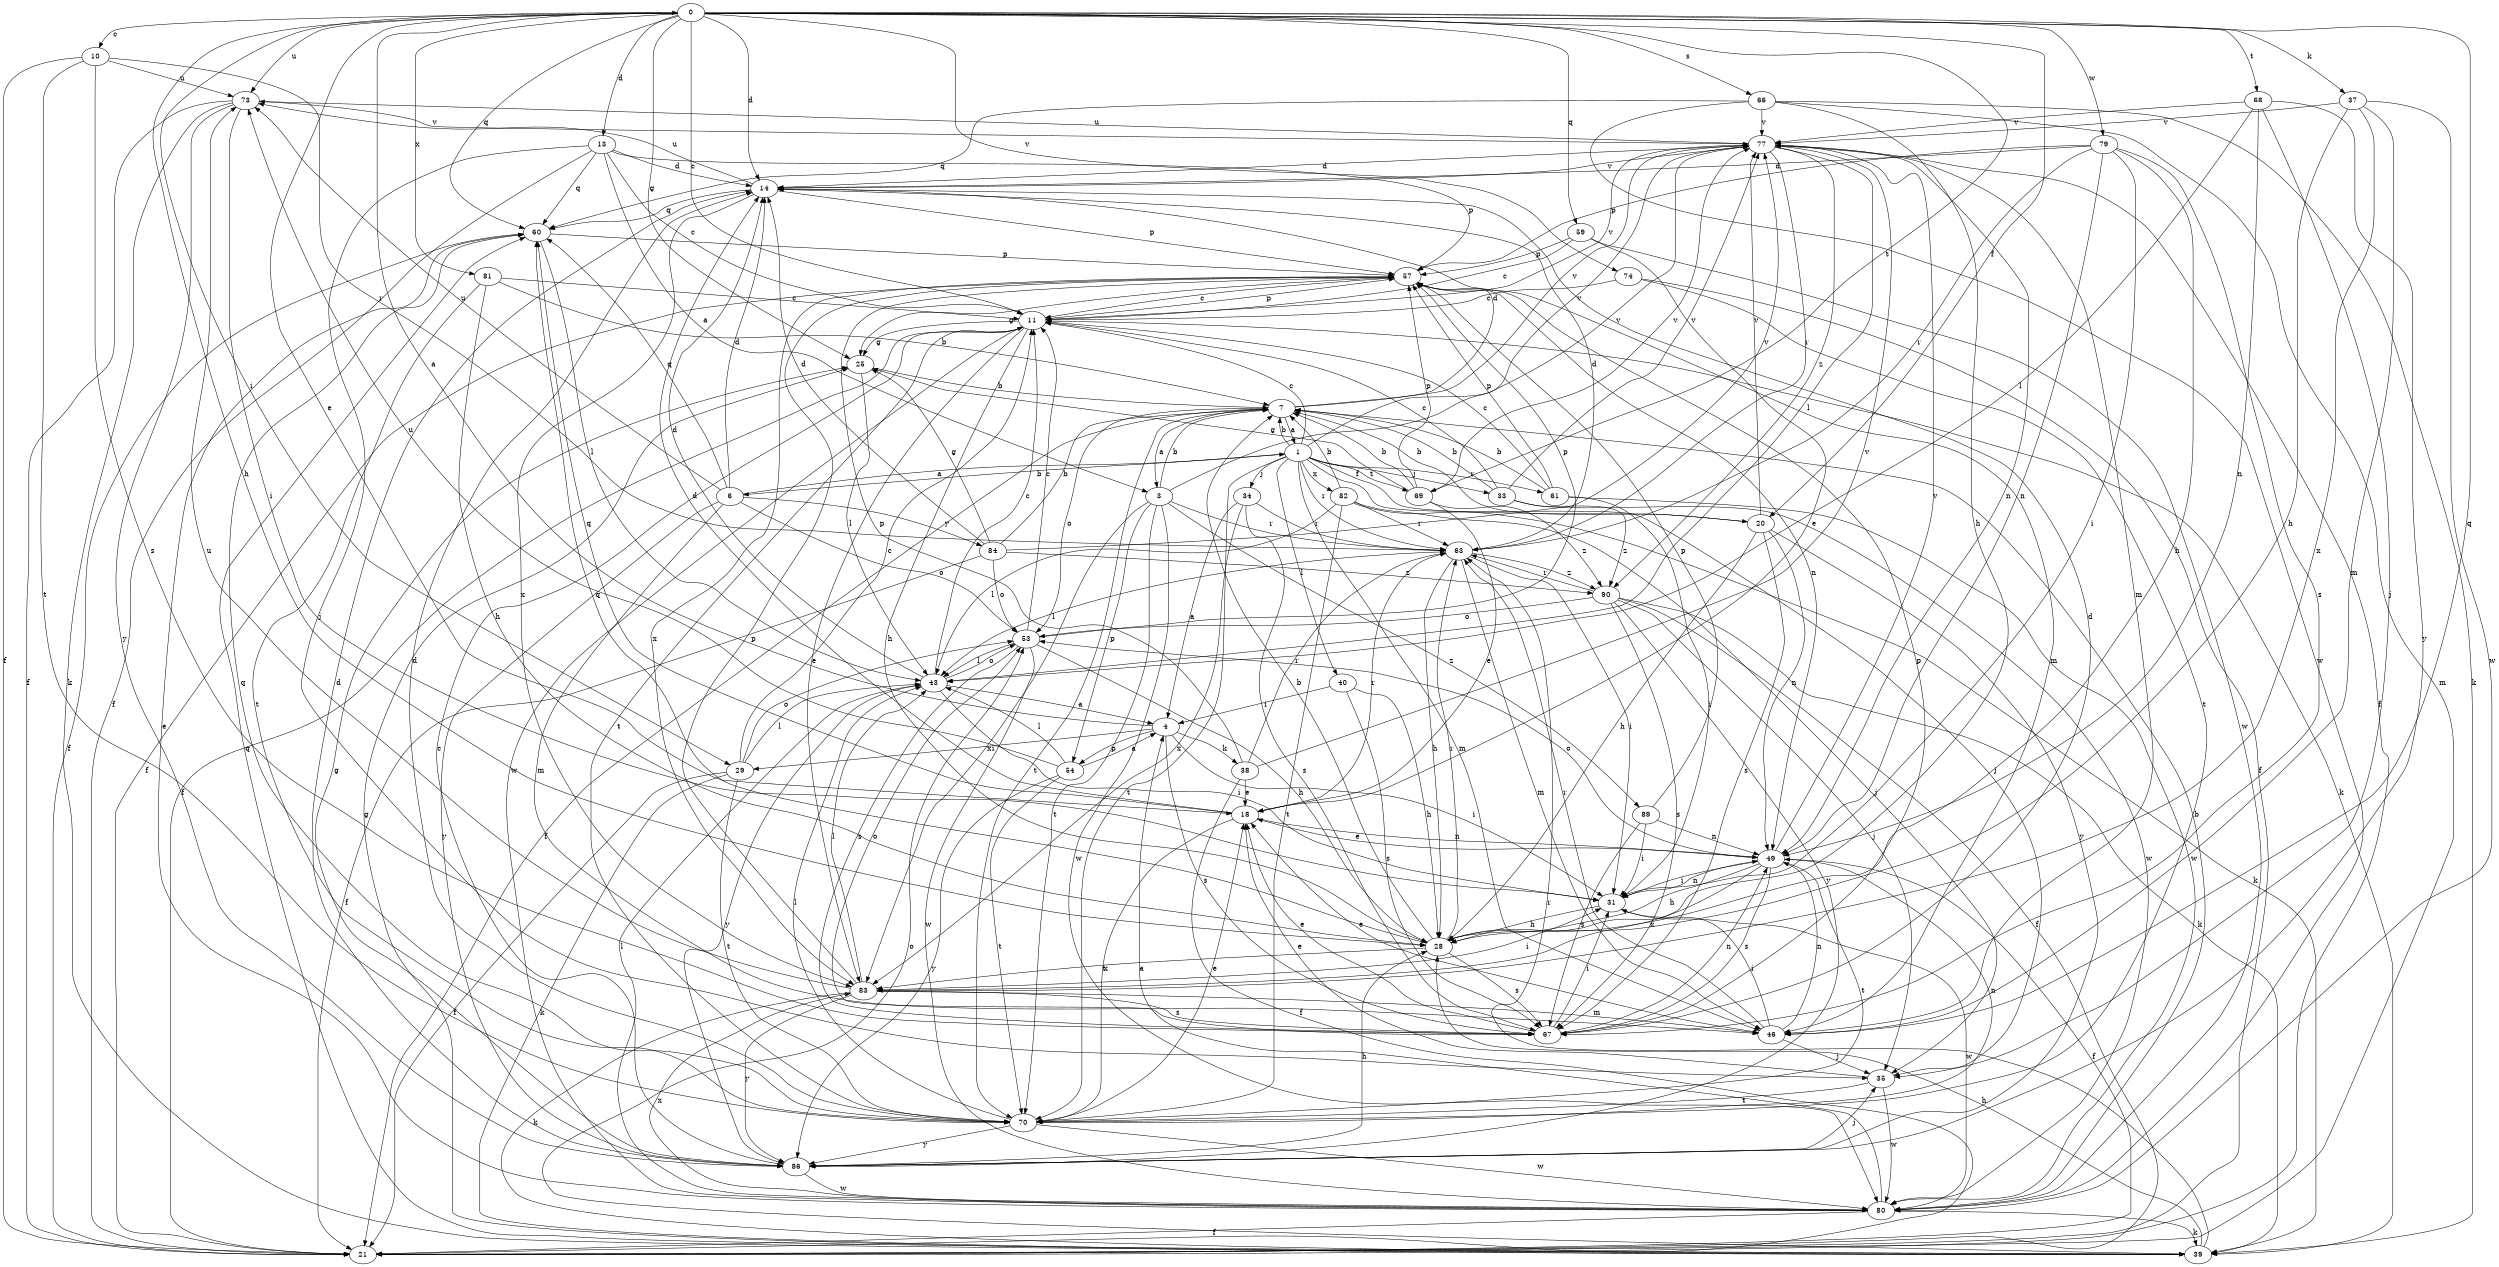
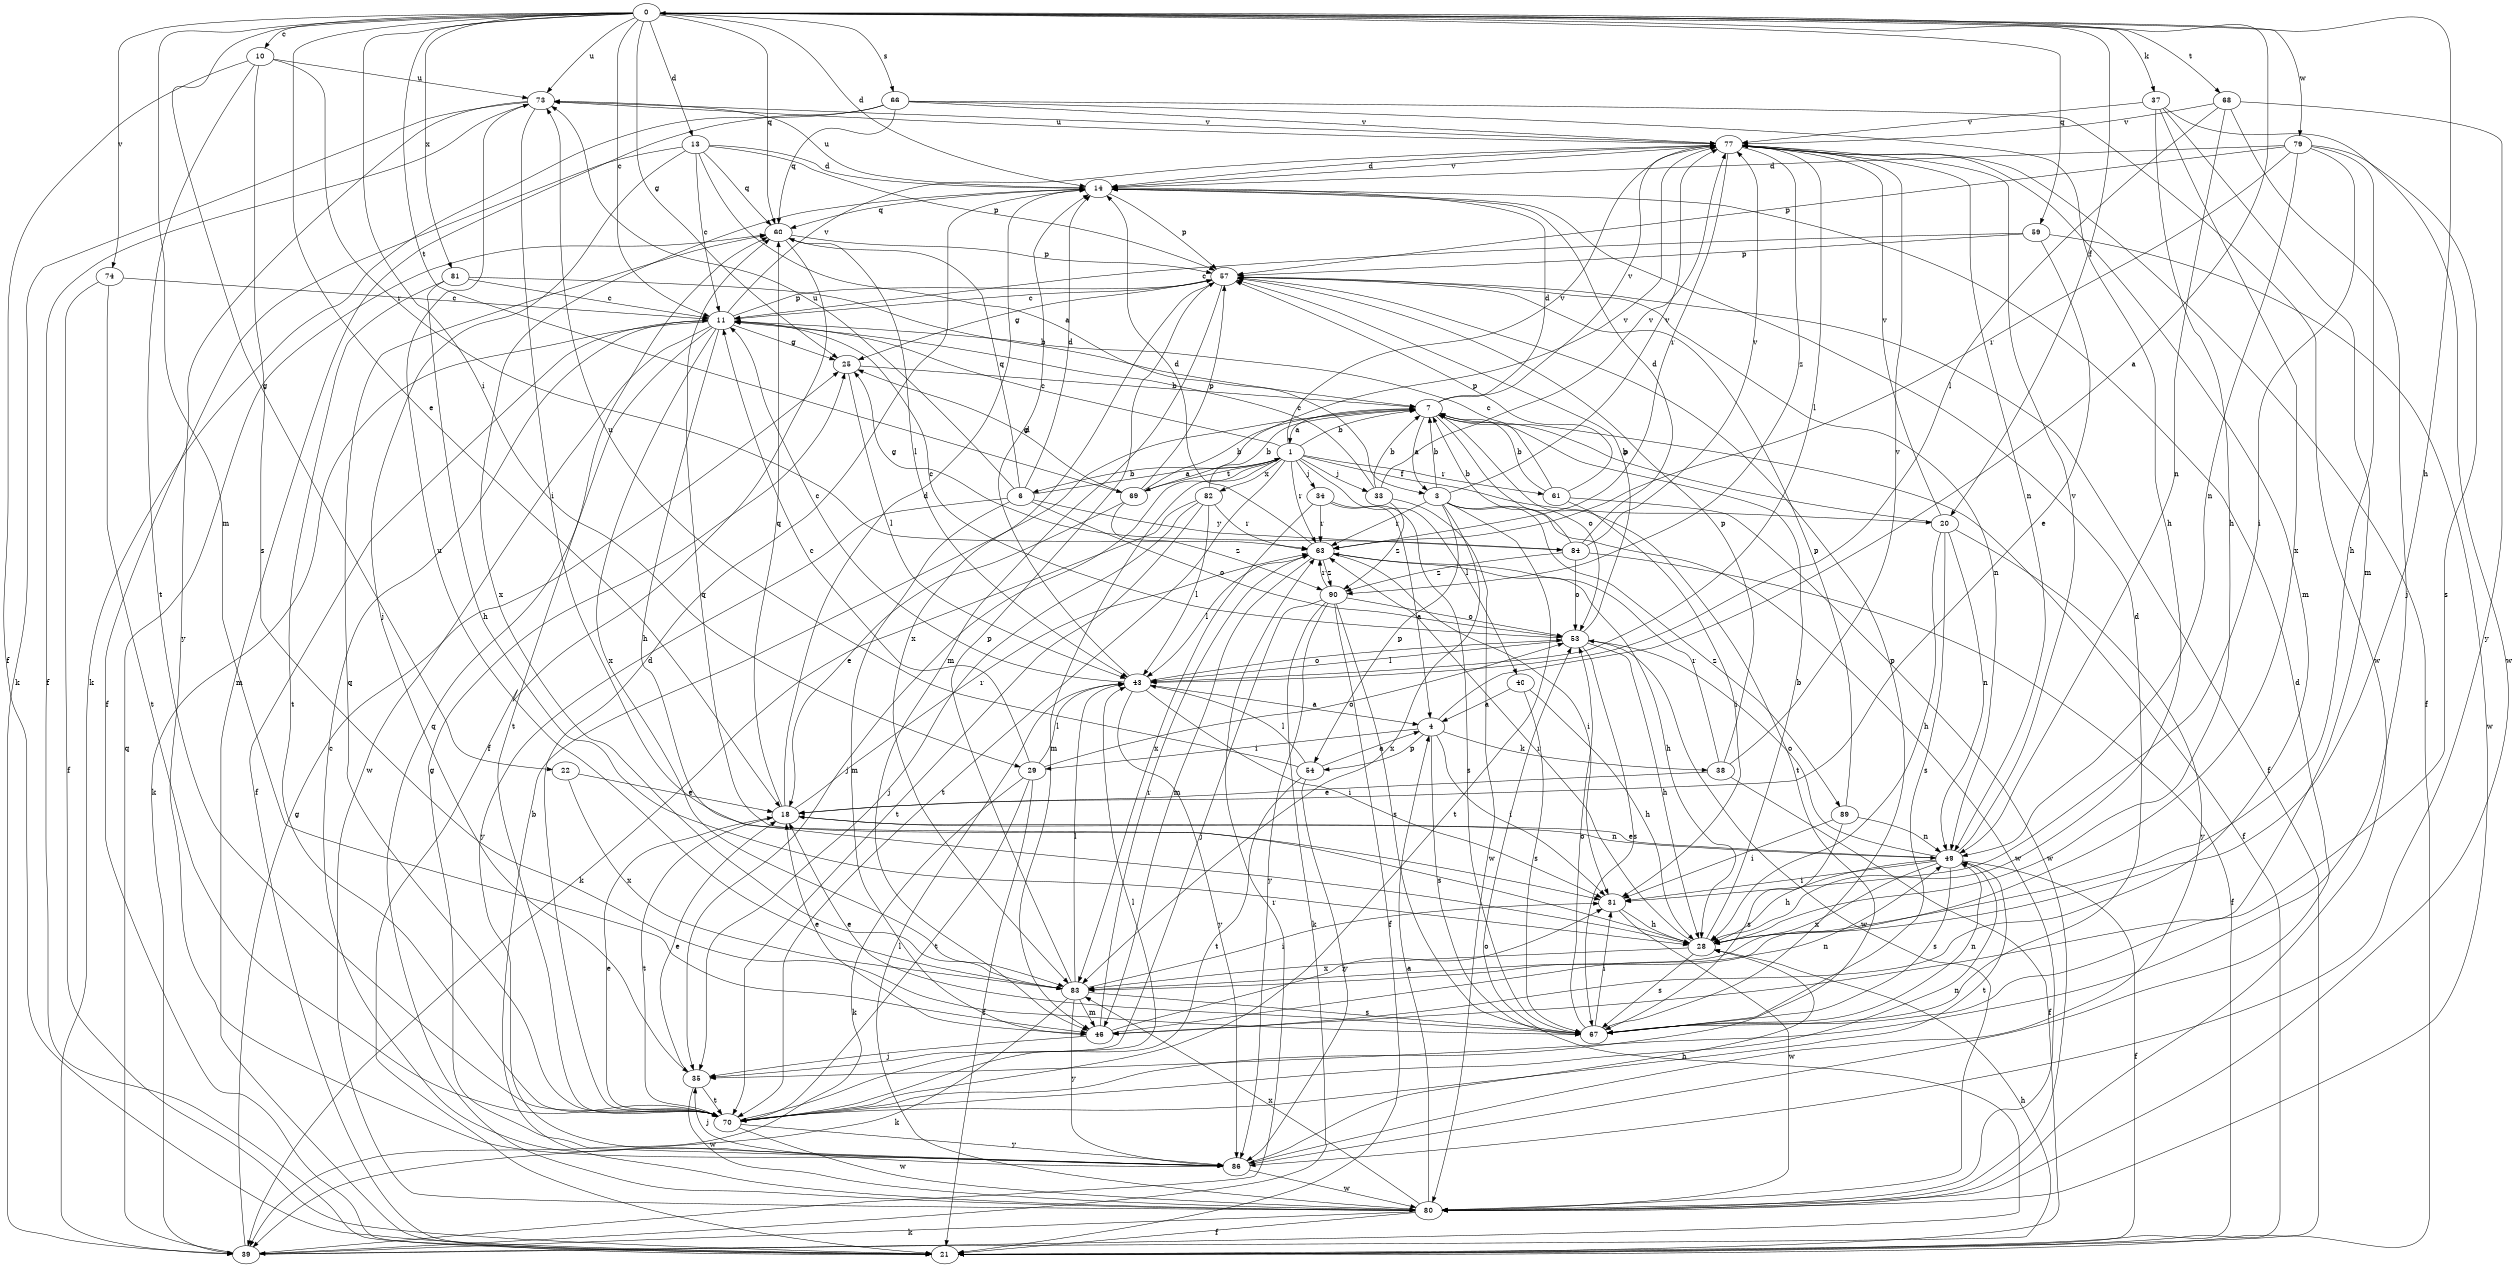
  strict digraph {
    0
    10
    11
    13
    14
    18
    20
+   22
    25
    28
    29
    37
    46
    59
    60
    66
    68
    69
    73
    74
    79
    81
    63
    70
    67
    21
    77
    80
    83
    39
    57
    35
    3
    49
    7
    86
    43
    53
    31
    90
    1
    6
    33
    34
    40
    61
    82
    84
    4
    54
    89
    38
    0 -> 10 [label=c]
    0 -> 11 [label=c]
    0 -> 13 [label=d]
    0 -> 14 [label=d]
    0 -> 18 [label=e]
    0 -> 20 [label=f]
+   0 -> 22 [label=g]
    0 -> 25 [label=g]
    0 -> 28 [label=h]
    0 -> 29 [label=i]
    0 -> 37 [label=k]
-   0 -> 46 [label=q]
+   0 -> 46 [label=m]
    0 -> 59 [label=q]
    0 -> 60 [label=q]
    0 -> 66 [label=s]
    0 -> 68 [label=t]
    0 -> 69 [label=t]
    0 -> 73 [label=u]
    0 -> 74 [label=v]
    0 -> 79 [label=w]
    0 -> 81 [label=x]
    10 -> 73 [label=u]
    10 -> 63 [label=r]
    10 -> 70 [label=t]
    10 -> 67 [label=s]
    10 -> 21 [label=f]
    11 -> 25 [label=g]
    11 -> 28 [label=h]
    11 -> 70 [label=t]
    11 -> 21 [label=f]
    11 -> 77 [label=v]
    11 -> 80 [label=w]
-   11 -> 83 [label=e]
+   11 -> 83 [label=x]
    11 -> 39 [label=k]
    11 -> 57 [label=p]
    13 -> 11 [label=c]
    13 -> 14 [label=d]
    13 -> 60 [label=q]
    13 -> 21 [label=f]
    13 -> 57 [label=p]
    13 -> 35 [label=j]
    13 -> 3 [label=a]
    14 -> 60 [label=q]
    14 -> 73 [label=u]
    14 -> 77 [label=v]
    14 -> 83 [label=x]
    14 -> 57 [label=p]
    18 -> 14 [label=d]
    18 -> 60 [label=q]
    18 -> 63 [label=r]
    18 -> 70 [label=t]
    18 -> 49 [label=n]
    20 -> 28 [label=h]
    20 -> 67 [label=s]
    20 -> 77 [label=v]
    20 -> 49 [label=n]
    20 -> 7 [label=b]
    20 -> 86 [label=y]
+   22 -> 18 [label=e]
+   22 -> 83 [label=x]
    25 -> 7 [label=b]
    25 -> 43 [label=l]
    28 -> 60 [label=q]
    28 -> 63 [label=r]
    28 -> 67 [label=s]
    28 -> 83 [label=x]
    28 -> 7 [label=b]
    29 -> 11 [label=c]
    29 -> 70 [label=t]
    29 -> 21 [label=f]
    29 -> 39 [label=k]
    29 -> 43 [label=l]
    29 -> 53 [label=o]
    37 -> 28 [label=h]
    37 -> 46 [label=m]
    37 -> 77 [label=v]
    37 -> 80 [label=w]
    37 -> 83 [label=x]
    46 -> 18 [label=e]
    46 -> 63 [label=r]
    46 -> 35 [label=j]
    46 -> 49 [label=n]
    46 -> 31 [label=i]
    59 -> 11 [label=c]
    59 -> 18 [label=e]
    59 -> 80 [label=w]
    59 -> 57 [label=p]
    60 -> 21 [label=f]
    60 -> 57 [label=p]
    60 -> 43 [label=l]
    66 -> 28 [label=h]
    66 -> 60 [label=q]
    66 -> 21 [label=m]
    66 -> 77 [label=v]
    66 -> 80 [label=w]
    66 -> 39 [label=k]
    68 -> 77 [label=v]
    68 -> 35 [label=j]
    68 -> 49 [label=n]
    68 -> 86 [label=y]
    68 -> 43 [label=l]
    69 -> 18 [label=e]
    69 -> 25 [label=g]
    69 -> 77 [label=v]
    69 -> 57 [label=p]
    69 -> 7 [label=b]
    69 -> 90 [label=z]
    73 -> 21 [label=f]
    73 -> 77 [label=v]
    73 -> 39 [label=k]
    73 -> 86 [label=y]
    73 -> 31 [label=i]
    74 -> 11 [label=c]
    74 -> 70 [label=t]
    74 -> 21 [label=f]
    79 -> 14 [label=d]
    79 -> 28 [label=h]
    79 -> 63 [label=r]
    79 -> 67 [label=s]
    79 -> 57 [label=p]
    79 -> 49 [label=n]
    79 -> 31 [label=i]
    81 -> 11 [label=c]
    81 -> 28 [label=h]
    81 -> 70 [label=t]
    81 -> 7 [label=b]
    63 -> 14 [label=d]
    63 -> 28 [label=h]
    63 -> 46 [label=m]
    63 -> 43 [label=l]
    63 -> 31 [label=i]
    63 -> 90 [label=z]
    70 -> 14 [label=d]
    70 -> 18 [label=e]
    70 -> 60 [label=q]
    70 -> 80 [label=w]
    70 -> 49 [label=n]
    70 -> 86 [label=y]
    70 -> 43 [label=l]
    67 -> 14 [label=d]
    67 -> 18 [label=e]
    67 -> 57 [label=p]
    67 -> 49 [label=n]
    67 -> 53 [label=o]
    67 -> 31 [label=i]
    77 -> 14 [label=d]
    77 -> 46 [label=m]
    77 -> 73 [label=u]
    77 -> 63 [label=r]
    77 -> 21 [label=f]
    77 -> 49 [label=n]
    77 -> 43 [label=l]
    77 -> 90 [label=z]
-   80 -> 60 [label=e]
+   80 -> 60 [label=q]
    80 -> 21 [label=f]
    80 -> 83 [label=x]
    80 -> 39 [label=k]
    80 -> 7 [label=b]
    80 -> 43 [label=l]
    80 -> 4 [label=a]
    83 -> 46 [label=m]
    83 -> 73 [label=u]
    83 -> 67 [label=s]
    83 -> 39 [label=k]
    83 -> 57 [label=p]
    83 -> 86 [label=y]
    83 -> 43 [label=l]
    83 -> 31 [label=i]
    39 -> 25 [label=g]
    39 -> 28 [label=h]
    39 -> 60 [label=q]
    39 -> 63 [label=r]
    39 -> 53 [label=o]
    57 -> 11 [label=c]
    57 -> 25 [label=g]
    57 -> 46 [label=m]
    57 -> 21 [label=f]
    57 -> 83 [label=x]
    57 -> 49 [label=n]
    35 -> 18 [label=e]
    35 -> 70 [label=t]
    35 -> 80 [label=w]
    3 -> 63 [label=r]
    3 -> 70 [label=t]
    3 -> 77 [label=v]
    3 -> 80 [label=w]
    3 -> 83 [label=x]
    3 -> 7 [label=b]
    3 -> 54 [label=p]
    3 -> 89 [label=z]
    49 -> 18 [label=e]
    49 -> 28 [label=h]
    49 -> 70 [label=t]
    49 -> 67 [label=s]
    49 -> 21 [label=f]
    49 -> 77 [label=v]
    49 -> 83 [label=x]
    49 -> 53 [label=o]
    49 -> 31 [label=i]
    7 -> 14 [label=d]
    7 -> 70 [label=t]
    7 -> 21 [label=f]
    7 -> 77 [label=v]
    7 -> 3 [label=a]
    7 -> 53 [label=o]
    7 -> 1 [label=a]
    86 -> 11 [label=c]
    86 -> 14 [label=d]
    86 -> 25 [label=g]
    86 -> 28 [label=h]
    86 -> 80 [label=w]
    86 -> 35 [label=j]
    43 -> 11 [label=c]
    43 -> 14 [label=d]
    43 -> 86 [label=y]
    43 -> 53 [label=o]
    43 -> 31 [label=i]
    43 -> 4 [label=a]
    53 -> 11 [label=c]
    53 -> 28 [label=h]
    53 -> 67 [label=s]
    53 -> 80 [label=w]
    53 -> 57 [label=p]
    53 -> 43 [label=l]
    31 -> 28 [label=h]
    31 -> 80 [label=w]
-   31 -> 49 [label=n]
    90 -> 63 [label=r]
    90 -> 67 [label=s]
    90 -> 21 [label=f]
    90 -> 39 [label=k]
    90 -> 35 [label=j]
    90 -> 86 [label=y]
    90 -> 53 [label=o]
    1 -> 11 [label=c]
    1 -> 20 [label=f]
    1 -> 46 [label=m]
    1 -> 69 [label=t]
    1 -> 63 [label=r]
    1 -> 70 [label=t]
    1 -> 77 [label=v]
    1 -> 35 [label=j]
    1 -> 7 [label=b]
    1 -> 6 [label=b]
    1 -> 33 [label=j]
    1 -> 34 [label=j]
    1 -> 40 [label=l]
    1 -> 61 [label=r]
    1 -> 82 [label=x]
    6 -> 14 [label=d]
    6 -> 46 [label=m]
    6 -> 60 [label=q]
    6 -> 73 [label=u]
    6 -> 86 [label=y]
    6 -> 53 [label=o]
    6 -> 1 [label=a]
    6 -> 84 [label=y]
    33 -> 11 [label=c]
    33 -> 77 [label=v]
    33 -> 80 [label=w]
    33 -> 7 [label=b]
    33 -> 90 [label=z]
    34 -> 63 [label=r]
    34 -> 67 [label=s]
    34 -> 83 [label=x]
    34 -> 4 [label=a]
    40 -> 28 [label=h]
    40 -> 67 [label=s]
-   40 -> 4 [label=i]
+   40 -> 4 [label=a]
    61 -> 11 [label=c]
    61 -> 80 [label=w]
    61 -> 57 [label=p]
    61 -> 7 [label=b]
    61 -> 31 [label=i]
    82 -> 63 [label=r]
    82 -> 70 [label=t]
    82 -> 39 [label=k]
    82 -> 35 [label=j]
    82 -> 7 [label=b]
    82 -> 43 [label=l]
    84 -> 14 [label=d]
    84 -> 25 [label=g]
    84 -> 21 [label=f]
    84 -> 77 [label=v]
    84 -> 7 [label=b]
    84 -> 53 [label=o]
    84 -> 90 [label=z]
    4 -> 0 [label=a]
    4 -> 29 [label=i]
    4 -> 67 [label=s]
    4 -> 31 [label=i]
    4 -> 54 [label=p]
    4 -> 38 [label=k]
    54 -> 73 [label=u]
    54 -> 70 [label=t]
    54 -> 86 [label=y]
    54 -> 43 [label=l]
    54 -> 4 [label=a]
    89 -> 67 [label=s]
    89 -> 57 [label=p]
    89 -> 49 [label=n]
    89 -> 31 [label=i]
    38 -> 18 [label=e]
    38 -> 63 [label=r]
    38 -> 21 [label=f]
    38 -> 77 [label=v]
    38 -> 57 [label=p]
  }
